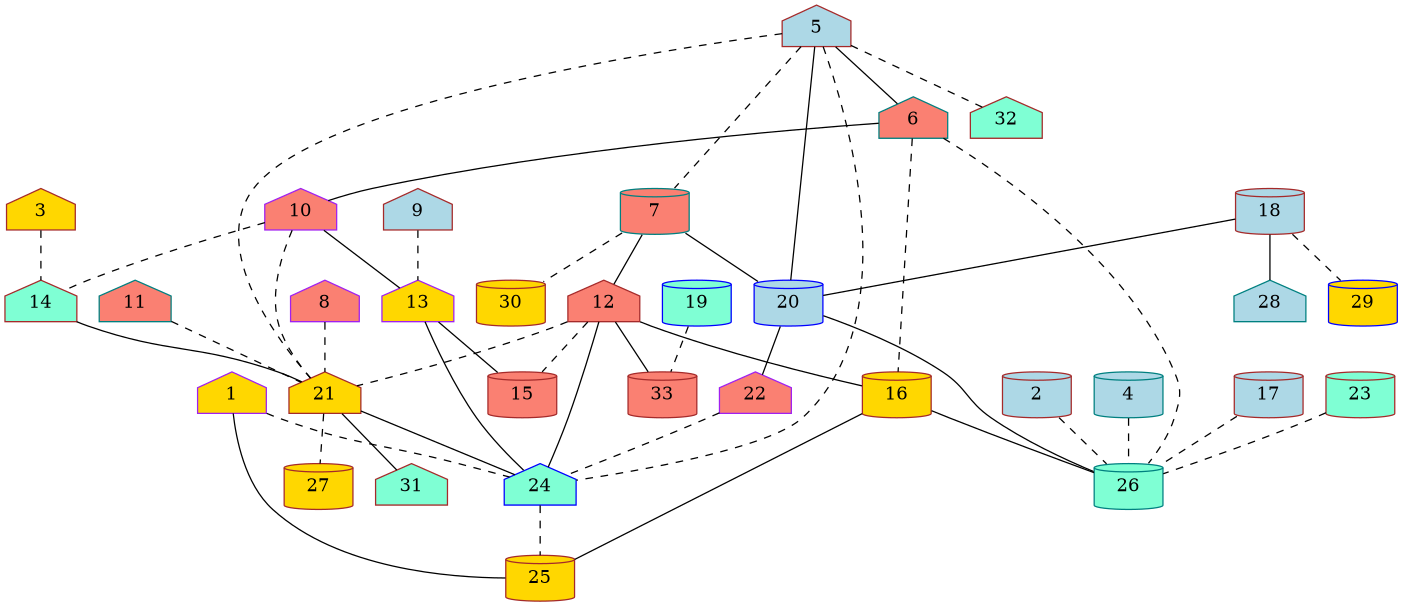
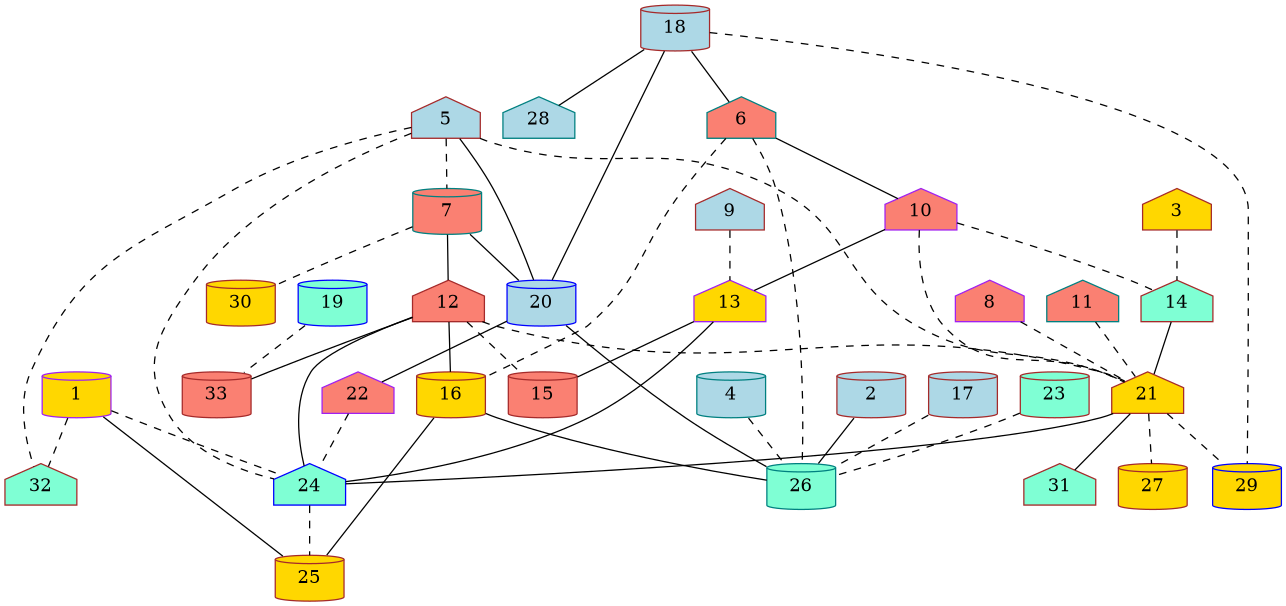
  graph {
    node [color=brown fillcolor=gold shape=house style=filled]
    edge [style=dashed weight=1.0]
-   1 [color=purple]
+   1 [color=purple shape=cylinder]
    24 [color=blue fillcolor=aquamarine]
    25 [shape=cylinder]
    32 [fillcolor=aquamarine]
    2 [fillcolor=lightblue shape=cylinder]
    26 [color=teal fillcolor=aquamarine shape=cylinder]
    14 [fillcolor=aquamarine]
    3
    21
    4 [color=teal fillcolor=lightblue shape=cylinder]
    5 [fillcolor=lightblue]
    6 [color=teal fillcolor=salmon]
    7 [color=teal fillcolor=salmon shape=cylinder]
    20 [color=blue fillcolor=lightblue shape=cylinder]
    10 [color=purple fillcolor=salmon]
    16 [shape=cylinder]
    12 [fillcolor=salmon]
    30 [shape=cylinder]
    22 [color=purple fillcolor=salmon]
    29 [color=blue shape=cylinder]
    27 [shape=cylinder]
    31 [fillcolor=aquamarine]
    13 [color=purple]
    15 [fillcolor=salmon shape=cylinder]
    33 [fillcolor=salmon shape=cylinder]
    8 [color=purple fillcolor=salmon]
    9 [fillcolor=lightblue]
    11 [color=teal fillcolor=salmon]
    17 [fillcolor=lightblue shape=cylinder]
    18 [fillcolor=lightblue shape=cylinder]
    28 [color=teal fillcolor=lightblue]
    19 [color=blue fillcolor=aquamarine shape=cylinder]
    23 [fillcolor=aquamarine shape=cylinder]
    1 -- 24
    1 -- 25 [style=solid]
+   1 -- 32
    24 -- 25
-   2 -- 26
+   2 -- 26 [style=solid]
    14 -- 21 [style=solid]
    3 -- 14
    21 -- 24 [style=solid]
+   21 -- 29
    21 -- 27
    21 -- 31 [style=solid]
    4 -- 26
    5 -- 24
    5 -- 32
    5 -- 21
-   5 -- 6 [style=solid]
+   18 -- 6 [style=solid]
    5 -- 7
    5 -- 20 [style=solid]
    6 -- 26
    6 -- 10 [style=solid]
    6 -- 16
    7 -- 20 [style=solid]
    7 -- 12 [style=solid]
    7 -- 30
    20 -- 26 [style=solid]
    20 -- 22 [style=solid]
    10 -- 14
    10 -- 21
    10 -- 13 [style=solid]
    16 -- 25 [style=solid]
    16 -- 26 [style=solid]
    12 -- 24 [style=solid]
    12 -- 21
    12 -- 16 [style=solid]
    12 -- 15 [weight=2.0]
    12 -- 33 [style=solid]
    22 -- 24
    13 -- 24 [style=solid]
    13 -- 15 [style=solid]
    8 -- 21
    9 -- 13
    11 -- 21
    17 -- 26
    18 -- 20 [style=solid]
    18 -- 29
    18 -- 28 [style=solid]
    19 -- 33
    23 -- 26
  }
